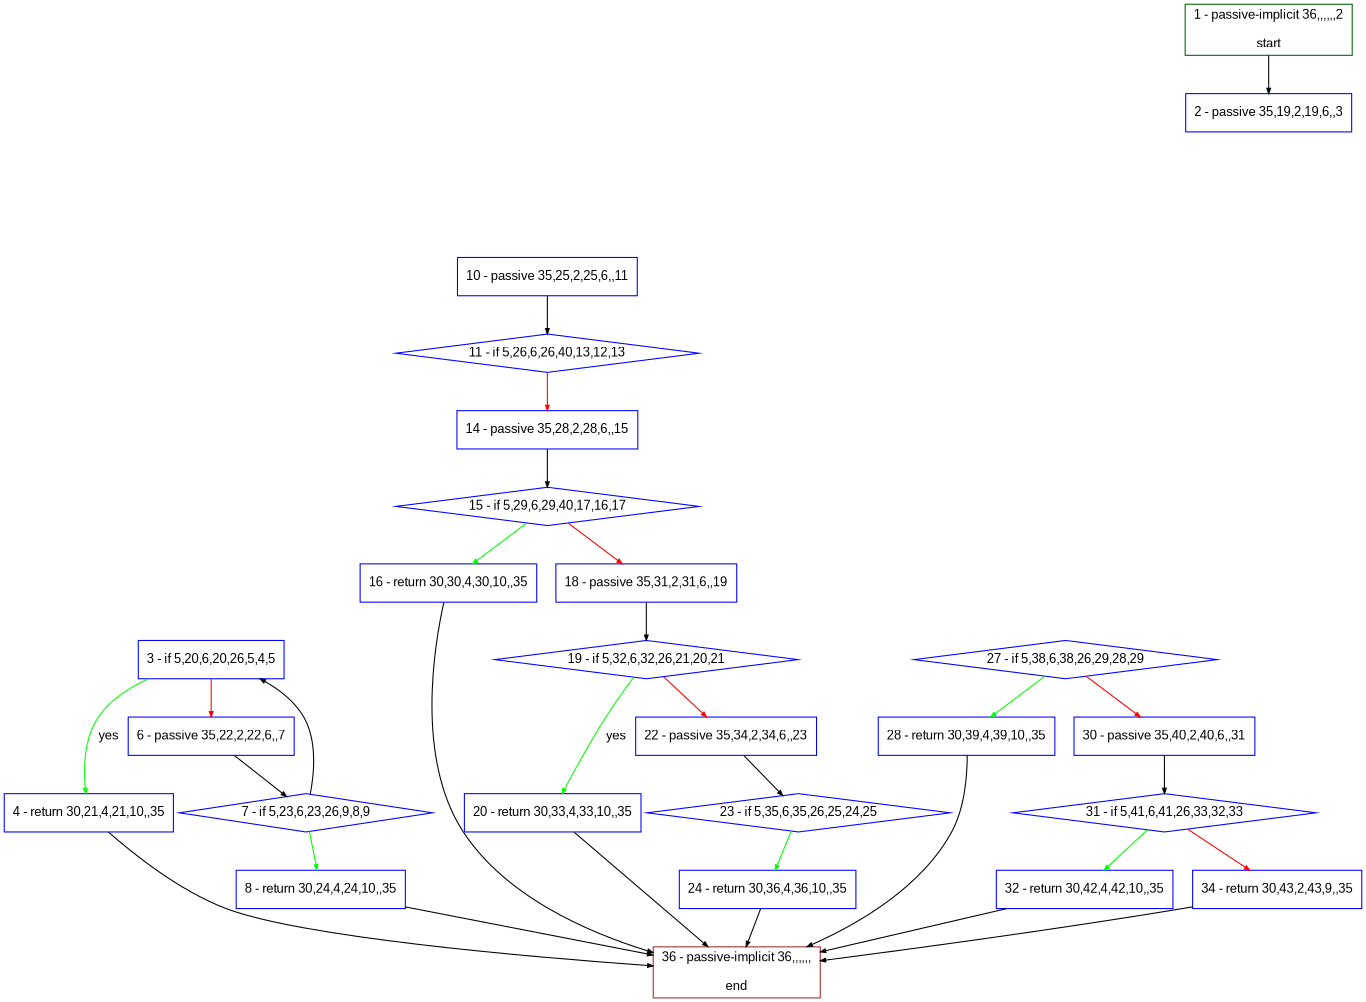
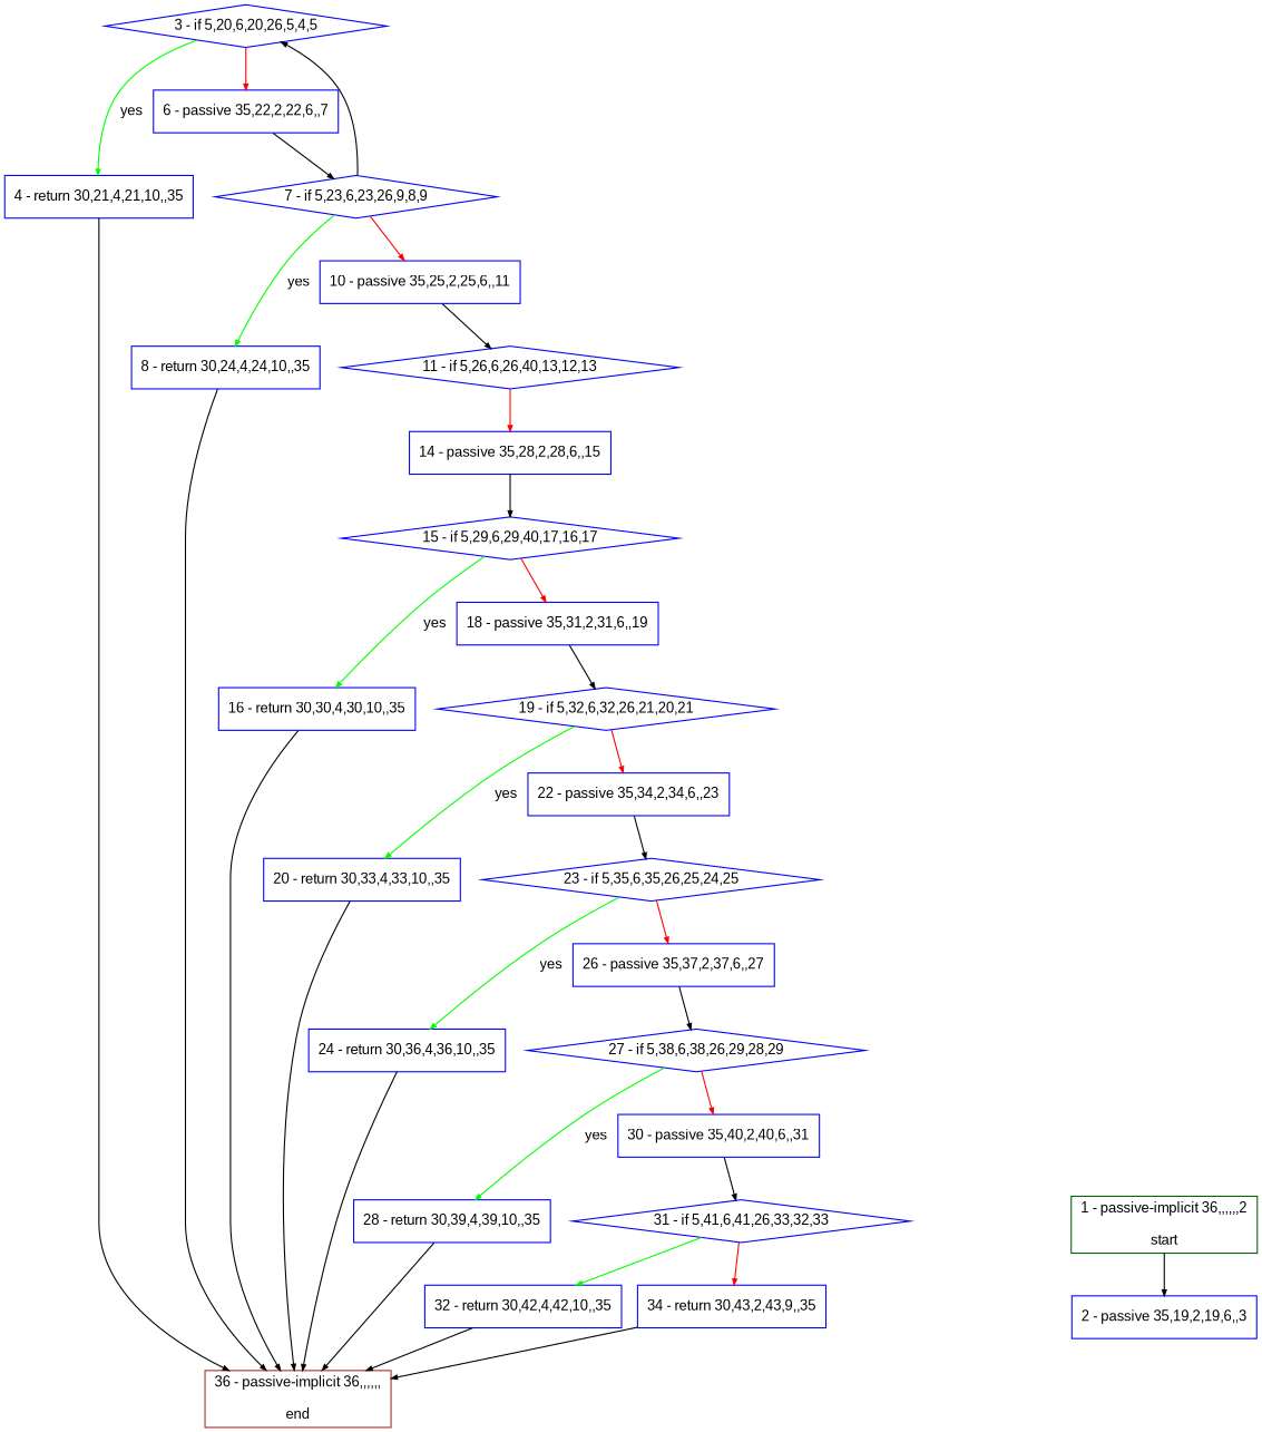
  digraph {
    bgcolor=white
    compound=true
    fillcolor="#FFFFCC"
    fontname=Arial
    fontsize=12
    pack=true
    packmode=clust
    style="rounded,filled"
    node [color="#0000ff" compound=true fillcolor="#ffffff" fixedsize=false fontname=Arial fontsize=12 node_initialized=no shape=box style=filled]
    edge [arrowhead=normal arrowsize=0.5 arrowtail=none color="#000000" compound=true dir=forward fontcolor=black fontname=Arial fontsize=12]
    n1 [label="2 - passive 35,19,2,19,6,,3"]
-   n2 [label="3 - if 5,20,6,20,26,5,4,5"]
+   n2 [label="3 - if 5,20,6,20,26,5,4,5" shape=diamond]
    n3 [label="4 - return 30,21,4,21,10,,35"]
    n4 [label="6 - passive 35,22,2,22,6,,7"]
    n5 [color="#006400" label="1 - passive-implicit 36,,,,,,2\n\nstart"]
    n6 [color="#a52a2a" label="36 - passive-implicit 36,,,,,,\n\nend"]
    n7 [label="7 - if 5,23,6,23,26,9,8,9" shape=diamond]
    n8 [label="8 - return 30,24,4,24,10,,35"]
    n9 [label="10 - passive 35,25,2,25,6,,11"]
    n10 [label="11 - if 5,26,6,26,40,13,12,13" shape=diamond]
    n11 [label="14 - passive 35,28,2,28,6,,15"]
    n12 [label="15 - if 5,29,6,29,40,17,16,17" shape=diamond]
    n13 [label="16 - return 30,30,4,30,10,,35"]
    n14 [label="18 - passive 35,31,2,31,6,,19"]
    n15 [label="19 - if 5,32,6,32,26,21,20,21" shape=diamond]
    n16 [label="20 - return 30,33,4,33,10,,35"]
    n17 [label="22 - passive 35,34,2,34,6,,23"]
    n18 [label="23 - if 5,35,6,35,26,25,24,25" shape=diamond]
    n19 [label="24 - return 30,36,4,36,10,,35"]
+   n20 [label="26 - passive 35,37,2,37,6,,27"]
    n21 [label="27 - if 5,38,6,38,26,29,28,29" shape=diamond]
    n22 [label="28 - return 30,39,4,39,10,,35"]
    n23 [label="30 - passive 35,40,2,40,6,,31"]
    n24 [label="31 - if 5,41,6,41,26,33,32,33" shape=diamond]
    n25 [label="32 - return 30,42,4,42,10,,35"]
    n26 [label="34 - return 30,43,2,43,9,,35"]
    n2 -> n3 [color="#00ff00" label=yes]
    n2 -> n4 [color="#ff0000" label=no]
    n3 -> n6
    n4 -> n7
    n5 -> n1
    n7 -> n2
    n7 -> n8 [color="#00ff00" label=yes]
+   n7 -> n9 [color="#ff0000" label=no]
    n8 -> n6
    n9 -> n10
    n10 -> n11 [color="#ff0000" label=no]
    n11 -> n12
    n12 -> n13 [color="#00ff00" label=yes]
    n12 -> n14 [color="#ff0000" label=no]
    n13 -> n6
    n14 -> n15
    n15 -> n16 [color="#00ff00" label=yes]
    n15 -> n17 [color="#ff0000" label=no]
    n16 -> n6
    n17 -> n18
    n18 -> n19 [color="#00ff00" label=yes]
+   n18 -> n20 [color="#ff0000" label=no]
    n19 -> n6
+   n20 -> n21
    n21 -> n22 [color="#00ff00" label=yes]
    n21 -> n23 [color="#ff0000" label=no]
    n22 -> n6
    n23 -> n24
    n24 -> n25 [color="#00ff00" label=yes]
    n24 -> n26 [color="#ff0000" label=no]
    n25 -> n6
    n26 -> n6
  }
